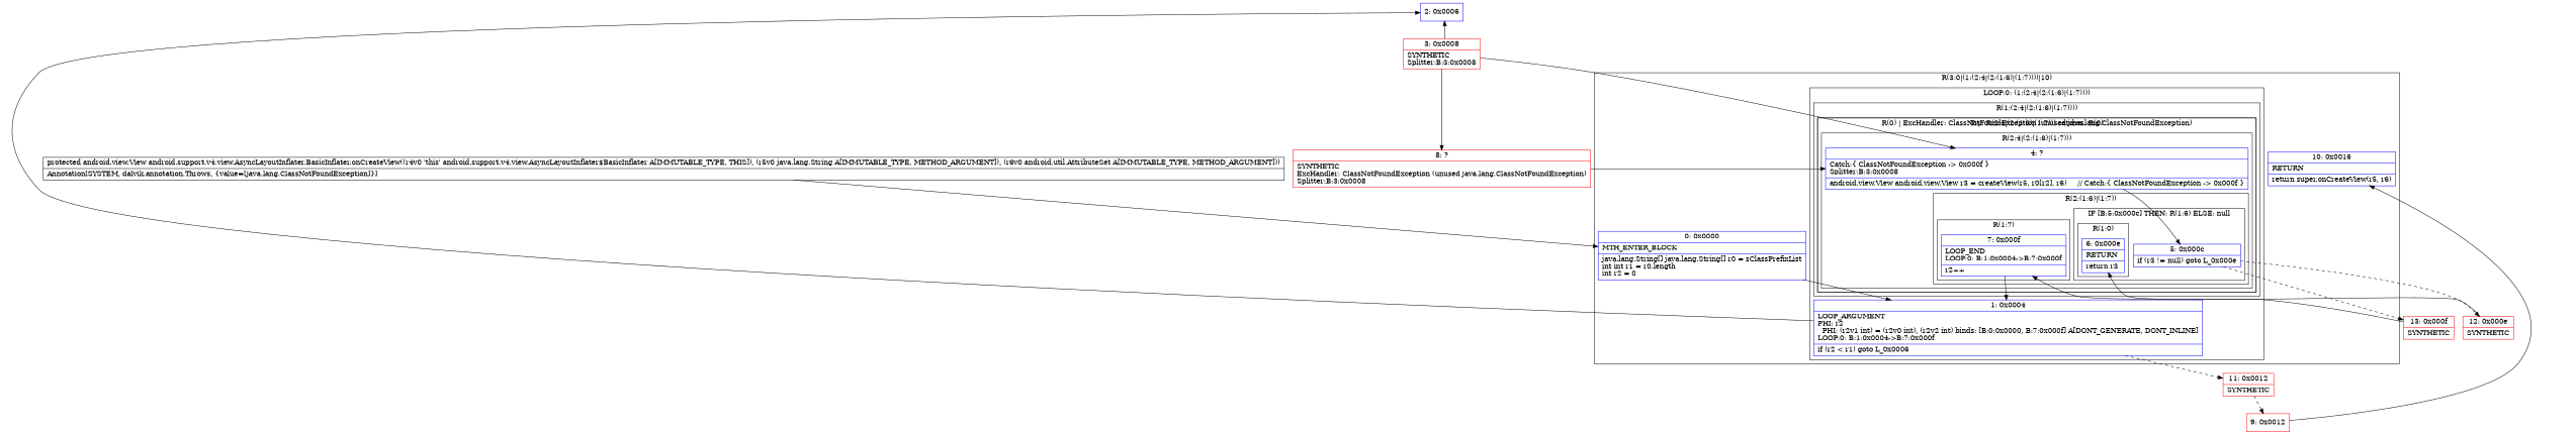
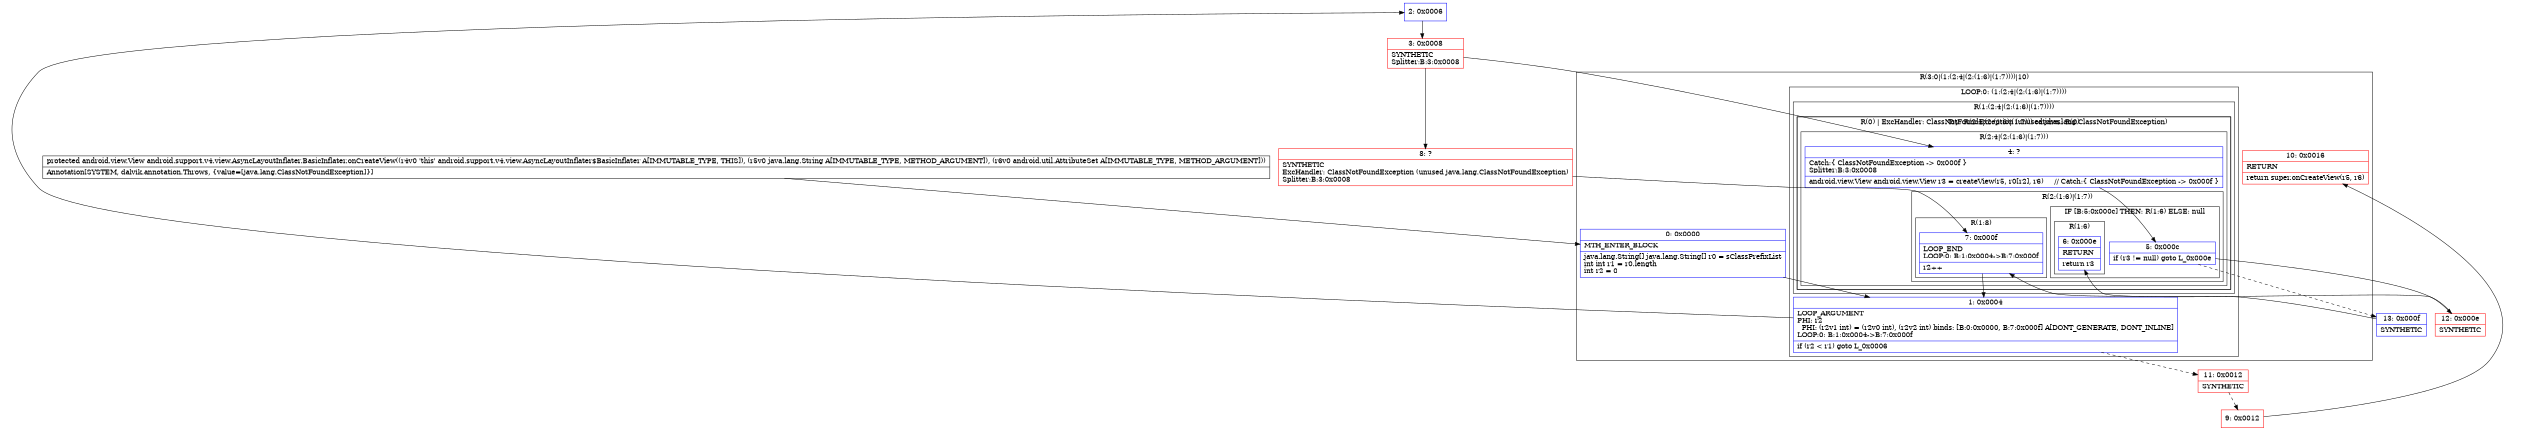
  digraph {
    node [color=blue shape=record]
    n1 [label="{6\:\ 0x000e|RETURN\l|return r3\l}"]
    n2 [label="{5\:\ 0x000c|if (r3 != null) goto L_0x000e\l}"]
    n3 [label="{7\:\ 0x000f|LOOP_END\lLOOP:0: B:1:0x0004\-\>B:7:0x000f\l|r2++\l}"]
    n4 [label="{4\:\ ?|Catch:\{ ClassNotFoundException \-\> 0x000f \}\lSplitter:B:3:0x0008\l|android.view.View android.view.View r3 = createView(r5, r0[r2], r6)     \/\/ Catch:\{ ClassNotFoundException \-\> 0x000f \}\l}"]
    n5 [label="{1\:\ 0x0004|LOOP_ARGUMENT\lPHI: r2 \l  PHI: (r2v1 int) = (r2v0 int), (r2v2 int) binds: [B:0:0x0000, B:7:0x000f] A[DONT_GENERATE, DONT_INLINE]\lLOOP:0: B:1:0x0004\-\>B:7:0x000f\l|if (r2 \< r1) goto L_0x0006\l}"]
    n6 [label="{0\:\ 0x0000|MTH_ENTER_BLOCK\l|java.lang.String[] java.lang.String[] r0 = sClassPrefixList\lint int r1 = r0.length\lint r2 = 0\l}"]
-   n7 [label="{10\:\ 0x0016|RETURN\l|return super.onCreateView(r5, r6)\l}"]
+   n7 [color=red label="{10\:\ 0x0016|RETURN\l|return super.onCreateView(r5, r6)\l}"]
    n8 [color=red label="{12\:\ 0x000e|SYNTHETIC\l}"]
-   n9 [color=red label="{13\:\ 0x000f|SYNTHETIC\l}"]
+   n9 [label="{13\:\ 0x000f|SYNTHETIC\l}"]
    n10 [label="{2\:\ 0x0006}"]
    n11 [color=red label="{11\:\ 0x0012|SYNTHETIC\l}"]
    n12 [color=red label="{3\:\ 0x0008|SYNTHETIC\lSplitter:B:3:0x0008\l}"]
    n13 [color=red label="{9\:\ 0x0012}"]
    n14 [color=red label="{8\:\ ?|SYNTHETIC\lExcHandler: ClassNotFoundException (unused java.lang.ClassNotFoundException)\lSplitter:B:3:0x0008\l}"]
    n15 [label="{protected android.view.View android.support.v4.view.AsyncLayoutInflater.BasicInflater.onCreateView((r4v0 'this' android.support.v4.view.AsyncLayoutInflater$BasicInflater A[IMMUTABLE_TYPE, THIS]), (r5v0 java.lang.String A[IMMUTABLE_TYPE, METHOD_ARGUMENT]), (r6v0 android.util.AttributeSet A[IMMUTABLE_TYPE, METHOD_ARGUMENT]))  | Annotation[SYSTEM, dalvik.annotation.Throws, \{value=[java.lang.ClassNotFoundException]\}]\l}" color=""]
    subgraph cluster_1 {
      label="R(3:0|(1:(2:4|(2:(1:6)|(1:7))))|10)"
      n6
      n7
      subgraph cluster_2 {
        label="LOOP:0: (1:(2:4|(2:(1:6)|(1:7))))"
        n5
        subgraph cluster_3 {
          label="R(1:(2:4|(2:(1:6)|(1:7))))"
          subgraph cluster_4 {
            label="Try: R(2:4|(2:(1:6)|(1:7))) catches: R(0)"
            subgraph cluster_5 {
              label="R(2:4|(2:(1:6)|(1:7)))"
              n4
              subgraph cluster_6 {
                label="R(2:(1:6)|(1:7))"
                subgraph cluster_7 {
                  label="IF [B:5:0x000c] THEN: R(1:6) ELSE: null"
                  n2
                  subgraph cluster_8 {
-                   label="R(1:0)"
+                   label="R(1:6)"
                    n1
                  }
                }
                subgraph cluster_9 {
-                 label="R(1:7)"
+                 label="R(1:8)"
                  n3
                }
              }
            }
            subgraph cluster_10 {
              label="R(0) | ExcHandler: ClassNotFoundException (unused java.lang.ClassNotFoundException)\l"
            }
          }
        }
      }
    }
    subgraph cluster_11 {
      label="R(0) | ExcHandler: ClassNotFoundException (unused java.lang.ClassNotFoundException)\l"
    }
-   n2 -> n8 [style=dashed]
+   n2 -> n8
    n2 -> n9 [style=dashed]
    n3 -> n5
    n4 -> n2
    n5 -> n10
    n5 -> n11 [style=dashed]
    n6 -> n5
    n8 -> n1
    n9 -> n3
-   n12 -> n10
+   n10 -> n12
    n11 -> n13 [style=dashed]
    n12 -> n4
    n12 -> n14
    n13 -> n7
-   n14 -> n4
+   n14 -> n3
    n15 -> n6
  }
